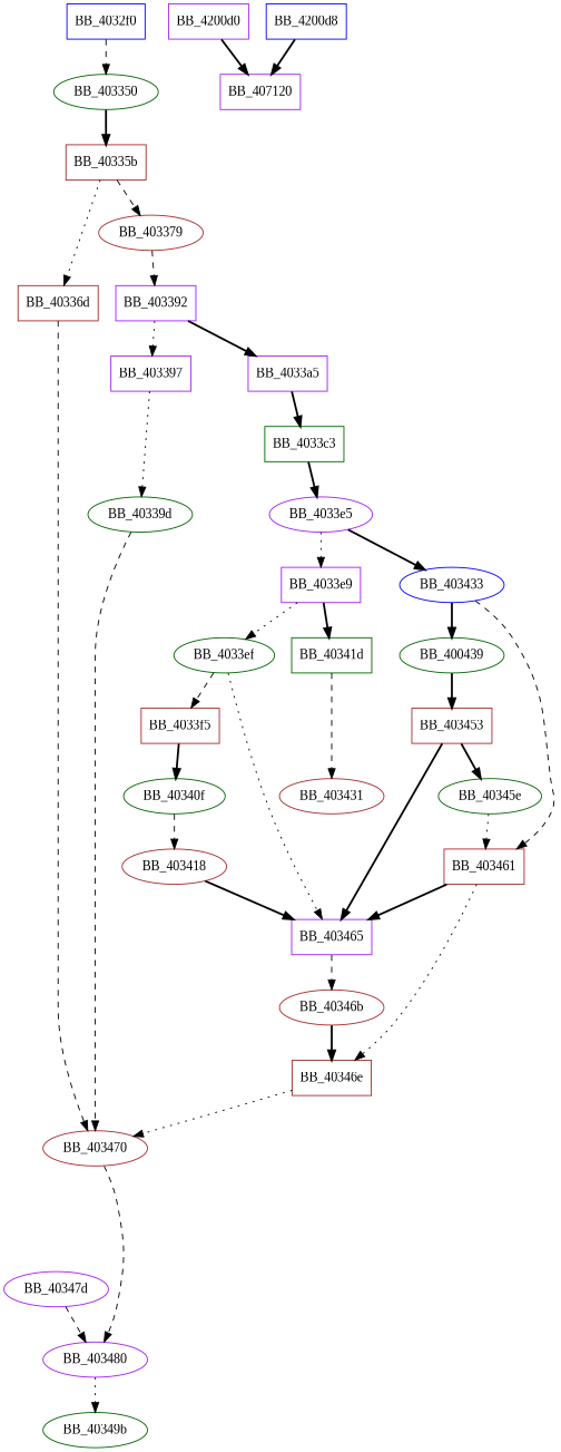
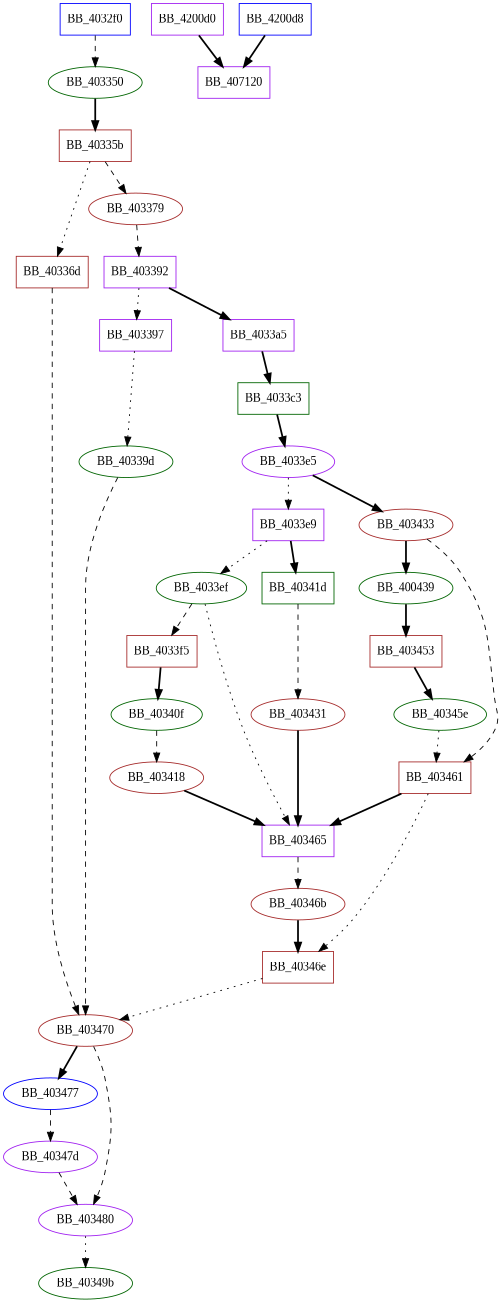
  digraph {
    fontname="Liberation Serif"
    node [color=brown fontname="Liberation Serif" shape=box]
    edge [fontname="Liberation Serif" style=bold]
    BB_4032f0 [color=blue]
    BB_403350 [color=darkgreen shape=ellipse]
    BB_40335b
    BB_40336d
    BB_403379 [shape=ellipse]
    BB_403470 [shape=ellipse]
    BB_403392 [color=purple]
+   BB_403477 [color=blue shape=ellipse]
    BB_403480 [color=purple shape=ellipse]
    BB_403397 [color=purple]
    BB_4033a5 [color=purple]
    BB_40347d [color=purple shape=ellipse]
    BB_40349b [color=darkgreen shape=ellipse]
    BB_40339d [color=darkgreen shape=ellipse]
    BB_4033c3 [color=darkgreen]
    BB_4033e5 [color=purple shape=ellipse]
    BB_4033e9 [color=purple]
-   BB_403433 [color=blue shape=ellipse]
+   BB_403433 [shape=ellipse]
    BB_4033ef [color=darkgreen shape=ellipse]
    BB_40341d [color=darkgreen]
    n21 [color=darkgreen label=BB_400439 shape=ellipse]
    BB_403461
    BB_4033f5
    BB_403465 [color=purple]
    BB_403431 [shape=ellipse]
    BB_403453
    BB_40346e
    BB_40340f [color=darkgreen shape=ellipse]
    BB_40346b [shape=ellipse]
    BB_403418 [shape=ellipse]
    BB_40345e [color=darkgreen shape=ellipse]
    BB_4200d0 [color=purple]
    BB_407120 [color=purple]
    BB_4200d8 [color=blue]
    BB_4032f0 -> BB_403350 [style=dashed]
    BB_403350 -> BB_40335b
    BB_40335b -> BB_40336d [style=dotted]
    BB_40335b -> BB_403379 [style=dashed]
    BB_40336d -> BB_403470 [style=dashed]
    BB_403379 -> BB_403392 [style=dashed]
+   BB_403470 -> BB_403477
    BB_403470 -> BB_403480 [style=dashed]
    BB_403392 -> BB_403397 [style=dotted]
    BB_403392 -> BB_4033a5
+   BB_403477 -> BB_40347d [style=dashed]
    BB_403480 -> BB_40349b [style=dotted]
    BB_403397 -> BB_40339d [style=dotted]
    BB_4033a5 -> BB_4033c3
    BB_40347d -> BB_403480 [style=dashed]
    BB_40339d -> BB_403470 [style=dashed]
    BB_4033c3 -> BB_4033e5
    BB_4033e5 -> BB_4033e9 [style=dotted]
    BB_4033e5 -> BB_403433
    BB_4033e9 -> BB_4033ef [style=dotted]
    BB_4033e9 -> BB_40341d
    BB_403433 -> n21
    BB_403433 -> BB_403461 [style=dashed]
    BB_4033ef -> BB_4033f5 [style=dashed]
    BB_4033ef -> BB_403465 [style=dotted]
    BB_40341d -> BB_403431 [style=dashed]
    n21 -> BB_403453
    BB_403461 -> BB_403465
    BB_403461 -> BB_40346e [style=dotted]
    BB_4033f5 -> BB_40340f
    BB_403465 -> BB_40346b [style=dashed]
-   BB_403453 -> BB_403465
+   BB_403431 -> BB_403465
    BB_403453 -> BB_40345e
    BB_40346e -> BB_403470 [style=dotted]
    BB_40340f -> BB_403418 [style=dashed]
    BB_40346b -> BB_40346e
    BB_403418 -> BB_403465
    BB_40345e -> BB_403461 [style=dotted]
    BB_4200d0 -> BB_407120
    BB_4200d8 -> BB_407120
  }
